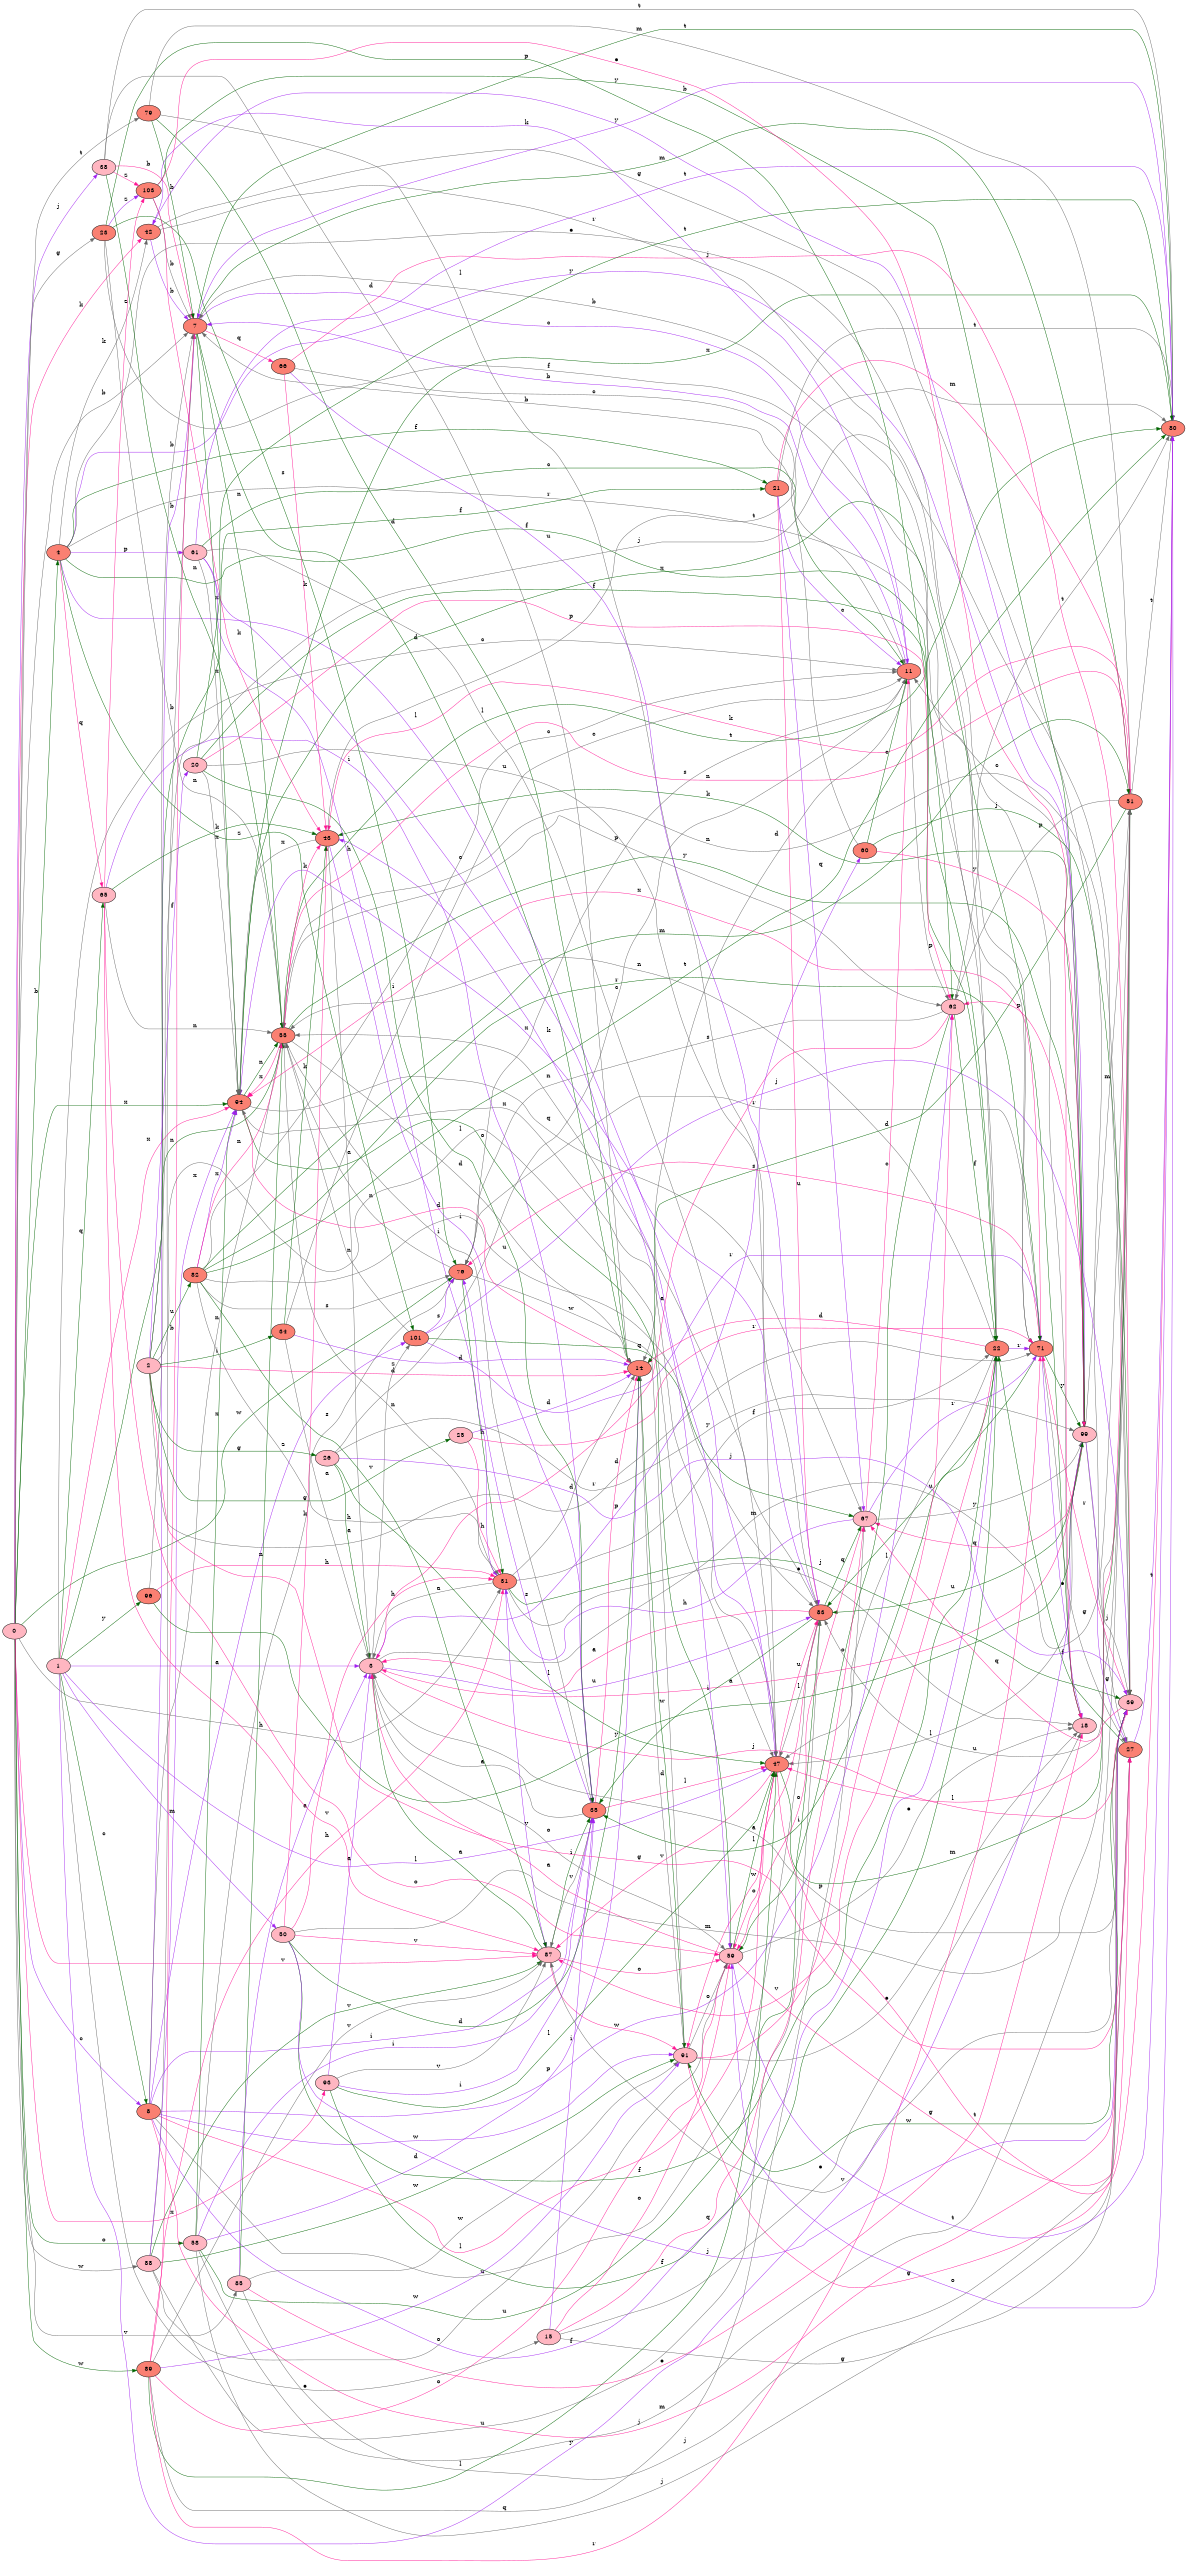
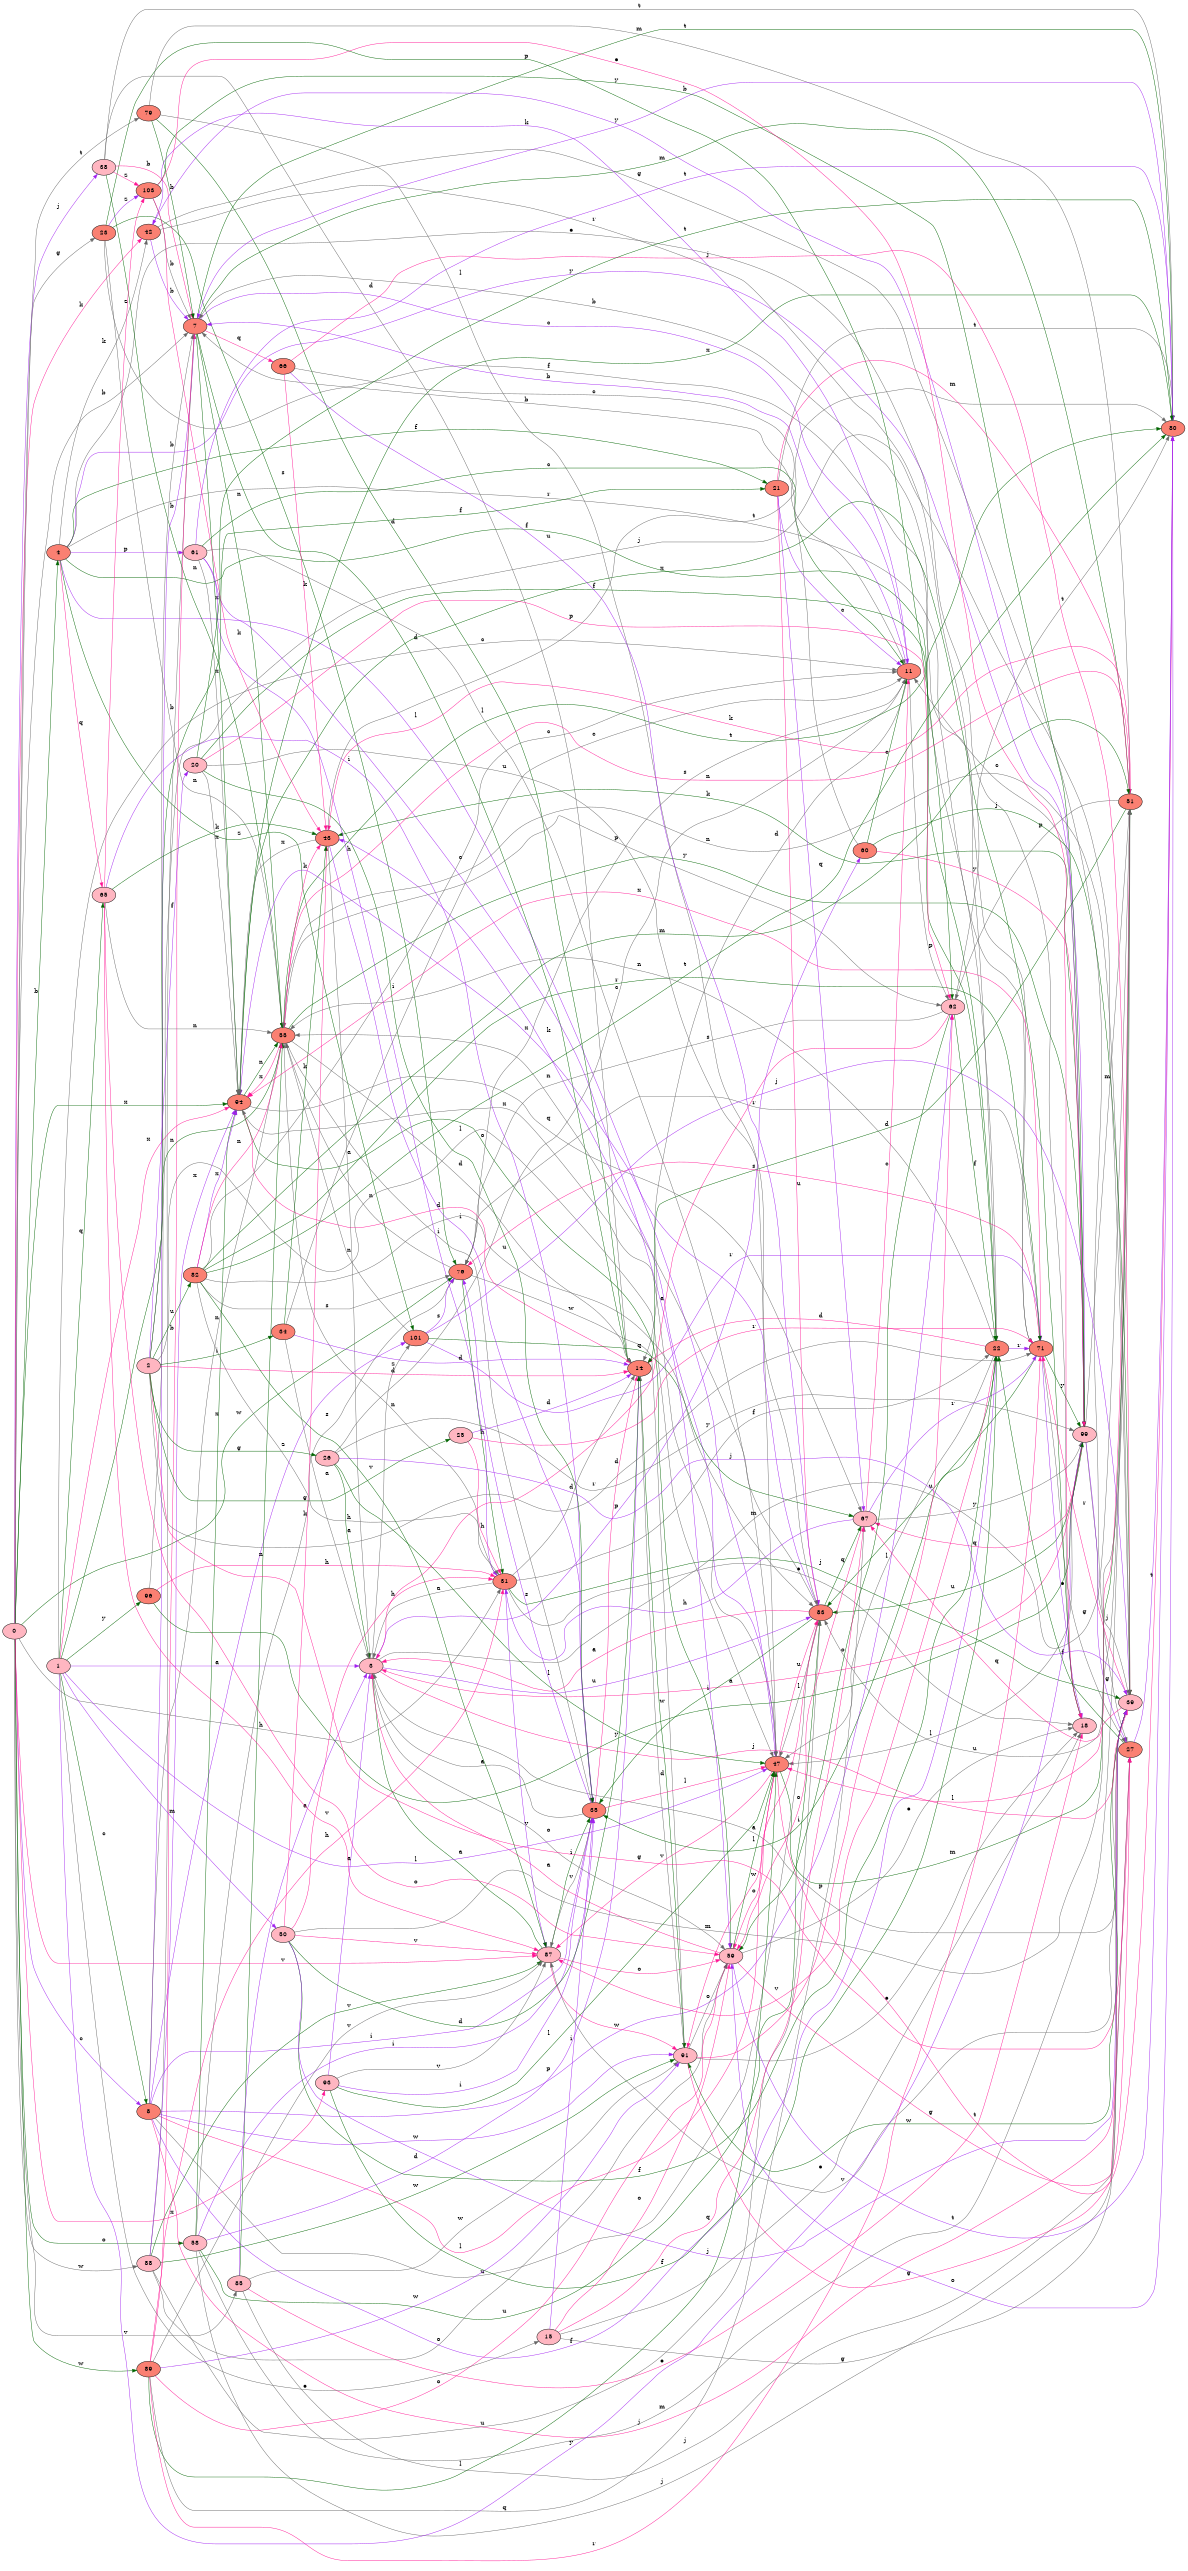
  strict digraph {
    rankdir=LR
    node [fillcolor=salmon style=filled]
    edge [color=gray40]
    0 [fillcolor=lightpink]
    4
    7
    8
    23
    31
    38 [fillcolor=lightpink]
    42
    58 [fillcolor=lightpink]
    76
    79
    85 [fillcolor=lightpink]
    87 [fillcolor=lightpink]
    88 [fillcolor=lightpink]
    89
    93 [fillcolor=lightpink]
    94
    47
    65 [fillcolor=lightpink]
    99 [fillcolor=lightpink]
    21
    71
    101
    18 [fillcolor=lightpink]
    22
    61 [fillcolor=lightpink]
    11
    55
    14
    51
    66
    80
    39 [fillcolor=lightpink]
    83
    35
    62 [fillcolor=lightpink]
    91 [fillcolor=lightpink]
    103
    3 [fillcolor=lightpink]
    27
    59 [fillcolor=lightpink]
    67 [fillcolor=lightpink]
    1 [fillcolor=lightpink]
    15 [fillcolor=lightpink]
    50 [fillcolor=lightpink]
    96
    60
    43
    2 [fillcolor=lightpink]
    20 [fillcolor=lightpink]
    25 [fillcolor=lightpink]
    26 [fillcolor=lightpink]
    34
    82
    0 -> 4 [color=darkgreen label=b]
    0 -> 7 [label=b]
    0 -> 8 [color=purple label=c]
    0 -> 23 [label=g]
    0 -> 31 [label=h]
    0 -> 38 [color=purple label=j]
    0 -> 42 [color=deeppink label=k]
    0 -> 58 [color=darkgreen label=o]
    0 -> 76 [color=darkgreen label=w]
    0 -> 79 [label=t]
    0 -> 85 [label=v]
    0 -> 87 [color=deeppink label=v]
    0 -> 88 [label=w]
    0 -> 89 [color=darkgreen label=w]
    0 -> 93 [color=deeppink label=x]
    0 -> 94 [color=darkgreen label=x]
    4 -> 42 [label=k]
    4 -> 47 [color=purple label=l]
    4 -> 65 [color=deeppink label=q]
    4 -> 99 [color=purple label=y]
    4 -> 21 [color=darkgreen label=f]
    4 -> 71 [label=r]
    4 -> 101 [color=darkgreen label=z]
    4 -> 18 [label=e]
    4 -> 22 [color=darkgreen label=f]
    4 -> 61 [color=purple label=p]
    7 -> 94 [color=darkgreen label=x]
    7 -> 11 [color=purple label=c]
    7 -> 55 [color=darkgreen label=n]
    7 -> 14 [color=darkgreen label=d]
    7 -> 51 [color=darkgreen label=m]
    7 -> 66 [color=deeppink label=q]
    7 -> 80 [color=darkgreen label=t]
    8 -> 7 [color=purple label=b]
    8 -> 47 [color=deeppink label=l]
    8 -> 101 [color=purple label=z]
    8 -> 22 [color=purple label=f]
    8 -> 55 [label=n]
    8 -> 39 [color=deeppink label=j]
    8 -> 83 [label=u]
    8 -> 35 [color=purple label=i]
    8 -> 62 [color=purple label=p]
    8 -> 91 [color=purple label=w]
    23 -> 76 [color=darkgreen label=s]
    23 -> 22 [label=f]
    23 -> 55 [label=n]
    23 -> 62 [color=darkgreen label=p]
    23 -> 103 [color=purple label=z]
    31 -> 87 [color=purple label=v]
    31 -> 18 [label=e]
    31 -> 22 [label=f]
    31 -> 55 [label=n]
    31 -> 14 [label=d]
    31 -> 39 [color=darkgreen label=j]
    31 -> 3 [label=a]
    38 -> 7 [color=deeppink label=b]
    38 -> 55 [color=darkgreen label=n]
    38 -> 14 [label=d]
    38 -> 80 [label=t]
    38 -> 103 [color=deeppink label=z]
    42 -> 7 [color=purple label=b]
    42 -> 99 [color=purple label=y]
    42 -> 71 [label=r]
    42 -> 27 [label=g]
    58 -> 76 [label=s]
    58 -> 94 [color=darkgreen label=x]
    58 -> 14 [color=purple label=d]
    58 -> 51 [label=m]
    58 -> 39 [label=j]
    58 -> 83 [color=darkgreen label=u]
    58 -> 35 [color=purple label=i]
    76 -> 31 [color=darkgreen label=h]
    76 -> 71 [label=r]
    76 -> 55 [label=n]
    76 -> 91 [label=w]
    79 -> 7 [color=darkgreen label=b]
    79 -> 47 [label=l]
    79 -> 14 [color=darkgreen label=d]
    79 -> 51 [label=m]
    85 -> 18 [color=deeppink label=e]
    85 -> 55 [color=darkgreen label=n]
    85 -> 39 [label=j]
    85 -> 91 [label=w]
    85 -> 3 [color=purple label=a]
    87 -> 35 [color=darkgreen label=i]
    87 -> 91 [color=deeppink label=w]
    87 -> 3 [color=darkgreen label=a]
    87 -> 59 [color=deeppink label=o]
    88 -> 7 [label=b]
    88 -> 87 [color=darkgreen label=v]
    88 -> 94 [color=purple label=x]
    88 -> 83 [label=u]
    88 -> 91 [color=darkgreen label=w]
    88 -> 59 [label=o]
    89 -> 7 [color=deeppink label=b]
    89 -> 31 [color=deeppink label=h]
    89 -> 87 [label=v]
    89 -> 47 [color=darkgreen label=l]
    89 -> 71 [color=deeppink label=r]
    89 -> 91 [color=purple label=w]
    89 -> 59 [color=deeppink label=o]
    89 -> 67 [label=q]
    93 -> 87 [label=v]
    93 -> 47 [color=darkgreen label=l]
    93 -> 22 [color=darkgreen label=f]
    93 -> 35 [color=purple label=i]
    93 -> 3 [color=purple label=a]
    94 -> 55 [color=darkgreen label=n]
    94 -> 14 [color=deeppink label=d]
    94 -> 59 [color=darkgreen label=o]
    94 -> 67 [label=q]
    47 -> 87 [color=deeppink label=v]
    47 -> 94 [label=x]
    47 -> 51 [color=darkgreen label=m]
    47 -> 80 [color=deeppink label=t]
    47 -> 83 [color=deeppink label=u]
    47 -> 59 [color=deeppink label=o]
    47 -> 43 [color=purple label=k]
    65 -> 87 [color=deeppink label=v]
    65 -> 55 [label=n]
    65 -> 35 [color=purple label=i]
    65 -> 103 [color=deeppink label=z]
    65 -> 59 [color=deeppink label=o]
    65 -> 43 [color=darkgreen label=k]
    99 -> 47 [label=l]
    99 -> 11 [label=c]
    99 -> 51 [label=m]
    99 -> 39 [label=j]
    99 -> 83 [color=darkgreen label=u]
-   99 -> 62 [color=deeppink label=p]
    99 -> 3 [color=deeppink label=a]
    99 -> 27 [color=purple label=g]
    99 -> 67 [color=deeppink label=q]
    99 -> 43 [color=darkgreen label=k]
    21 -> 11 [color=purple label=c]
    21 -> 51 [color=deeppink label=m]
    21 -> 80 [label=t]
    21 -> 83 [color=deeppink label=u]
    21 -> 67 [color=purple label=q]
    71 -> 76 [color=deeppink label=s]
    71 -> 94 [color=deeppink label=x]
    71 -> 99 [color=darkgreen label=y]
    71 -> 18 [color=purple label=e]
    71 -> 83 [color=darkgreen label=u]
    71 -> 27 [label=g]
    101 -> 76 [color=purple label=s]
    101 -> 71 [color=purple label=r]
    101 -> 55 [label=n]
    101 -> 39 [color=purple label=j]
    101 -> 67 [color=darkgreen label=q]
    18 -> 94 [color=darkgreen label=x]
    22 -> 7 [label=b]
    22 -> 87 [color=deeppink label=v]
    22 -> 47 [label=l]
    22 -> 71 [color=purple label=r]
    22 -> 55 [label=n]
    22 -> 14 [color=deeppink label=d]
    22 -> 35 [color=darkgreen label=i]
    61 -> 31 [color=purple label=h]
    61 -> 94 [label=x]
    61 -> 47 [label=l]
    61 -> 11 [color=darkgreen label=c]
    61 -> 80 [color=purple label=t]
    61 -> 59 [color=purple label=o]
    11 -> 7 [color=purple label=b]
    11 -> 42 [color=purple label=k]
    11 -> 76 [label=s]
    11 -> 14 [label=d]
    11 -> 62 [label=p]
    55 -> 94 [color=deeppink label=x]
    55 -> 99 [color=darkgreen label=y]
    55 -> 14 [label=d]
    55 -> 80 [color=darkgreen label=t]
    55 -> 35 [label=i]
    55 -> 62 [label=p]
    55 -> 43 [color=deeppink label=k]
    14 -> 91 [color=darkgreen label=w]
    51 -> 47 [color=deeppink label=l]
    51 -> 55 [color=deeppink label=n]
    51 -> 14 [color=darkgreen label=d]
-   51 -> 80 [label=t]
    51 -> 83 [label=u]
    51 -> 62 [label=p]
    51 -> 43 [color=deeppink label=k]
    66 -> 11 [label=c]
    66 -> 39 [color=deeppink label=j]
    66 -> 83 [color=purple label=u]
    66 -> 43 [color=deeppink label=k]
    80 -> 7 [color=purple label=b]
    80 -> 94 [color=darkgreen label=x]
    80 -> 59 [color=purple label=o]
    39 -> 87 [label=v]
    39 -> 71 [color=deeppink label=r]
    39 -> 55 [label=n]
    39 -> 91 [color=darkgreen label=w]
    39 -> 3 [label=a]
    39 -> 67 [color=deeppink label=q]
    83 -> 94 [color=purple label=x]
    83 -> 47 [label=l]
    83 -> 55 [label=n]
    83 -> 35 [color=darkgreen label=i]
    83 -> 91 [color=deeppink label=w]
    83 -> 3 [color=deeppink label=a]
    83 -> 67 [color=darkgreen label=q]
    35 -> 76 [color=purple label=s]
    35 -> 87 [label=v]
    35 -> 47 [color=deeppink label=l]
    35 -> 14 [color=deeppink label=d]
    35 -> 3 [label=a]
    62 -> 76 [label=s]
    62 -> 22 [color=darkgreen label=f]
    62 -> 80 [label=t]
    62 -> 3 [color=deeppink label=a]
    62 -> 59 [color=darkgreen label=o]
    91 -> 18 [label=e]
    91 -> 14 [label=d]
    91 -> 62 [color=deeppink label=p]
    91 -> 27 [color=deeppink label=g]
    91 -> 59 [label=o]
    103 -> 7 [label=b]
    103 -> 99 [color=darkgreen label=y]
    103 -> 18 [color=deeppink label=e]
    103 -> 43 [color=deeppink label=k]
    3 -> 101 [label=z]
    3 -> 51 [label=m]
    3 -> 39 [color=deeppink label=j]
    3 -> 83 [color=purple label=u]
    3 -> 59 [label=o]
    3 -> 60 [color=purple label=p]
    27 -> 22 [color=darkgreen label=f]
    27 -> 80 [color=purple label=t]
    59 -> 47 [color=darkgreen label=l]
    59 -> 18 [label=e]
    59 -> 80 [color=purple label=t]
    59 -> 3 [color=deeppink label=a]
    59 -> 27 [color=deeppink label=g]
    67 -> 31 [color=purple label=h]
    67 -> 99 [label=y]
    67 -> 71 [color=purple label=r]
    67 -> 11 [color=deeppink label=c]
    67 -> 59 [color=deeppink label=o]
    1 -> 8 [color=darkgreen label=c]
    1 -> 94 [color=deeppink label=x]
    1 -> 47 [color=purple label=l]
    1 -> 65 [color=darkgreen label=q]
    1 -> 99 [color=purple label=y]
    1 -> 11 [label=c]
    1 -> 55 [color=darkgreen label=n]
    1 -> 3 [color=purple label=a]
    1 -> 15 [label=e]
    1 -> 50 [color=purple label=m]
    1 -> 96 [color=darkgreen label=y]
    15 -> 18 [label=e]
    15 -> 35 [color=purple label=i]
    15 -> 27 [label=g]
    15 -> 59 [color=deeppink label=o]
    15 -> 67 [color=deeppink label=q]
    50 -> 31 [color=deeppink label=h]
    50 -> 87 [color=deeppink label=v]
    50 -> 22 [color=darkgreen label=f]
    50 -> 14 [color=darkgreen label=d]
    50 -> 51 [label=m]
    50 -> 39 [color=purple label=j]
    50 -> 43 [color=deeppink label=k]
    96 -> 7 [label=b]
    96 -> 31 [color=deeppink label=h]
    96 -> 99 [color=darkgreen label=y]
    60 -> 7 [label=b]
    60 -> 99 [color=deeppink label=y]
    60 -> 11 [color=darkgreen label=c]
    60 -> 39 [color=darkgreen label=j]
    43 -> 94 [label=x]
    43 -> 80 [label=t]
    43 -> 35 [color=purple label=i]
    43 -> 3 [label=a]
    2 -> 47 [label=l]
    2 -> 21 [color=darkgreen label=f]
    2 -> 71 [label=r]
    2 -> 14 [color=deeppink label=d]
    2 -> 39 [label=j]
    2 -> 27 [color=deeppink label=g]
    2 -> 20 [color=purple label=f]
    2 -> 25 [color=darkgreen label=g]
    2 -> 26 [color=darkgreen label=g]
    2 -> 34 [color=darkgreen label=i]
    2 -> 82 [color=darkgreen label=u]
    20 -> 94 [label=x]
    20 -> 22 [color=darkgreen label=f]
    20 -> 80 [color=darkgreen label=t]
    20 -> 83 [label=u]
    20 -> 35 [color=darkgreen label=i]
    20 -> 62 [color=deeppink label=p]
    25 -> 31 [color=deeppink label=h]
    25 -> 71 [color=deeppink label=r]
    25 -> 14 [color=purple label=d]
    26 -> 47 [color=darkgreen label=l]
    26 -> 99 [label=y]
    26 -> 11 [label=c]
    26 -> 39 [color=purple label=j]
    26 -> 3 [color=darkgreen label=a]
    34 -> 11 [label=c]
    34 -> 14 [color=purple label=d]
    34 -> 3 [label=a]
    34 -> 43 [color=darkgreen label=k]
    82 -> 31 [label=h]
    82 -> 76 [label=s]
    82 -> 87 [color=darkgreen label=v]
    82 -> 94 [color=purple label=x]
    82 -> 71 [color=darkgreen label=r]
    82 -> 11 [label=c]
    82 -> 55 [color=deeppink label=n]
    82 -> 51 [color=darkgreen label=m]
    82 -> 80 [color=darkgreen label=t]
    82 -> 83 [label=u]
  }
